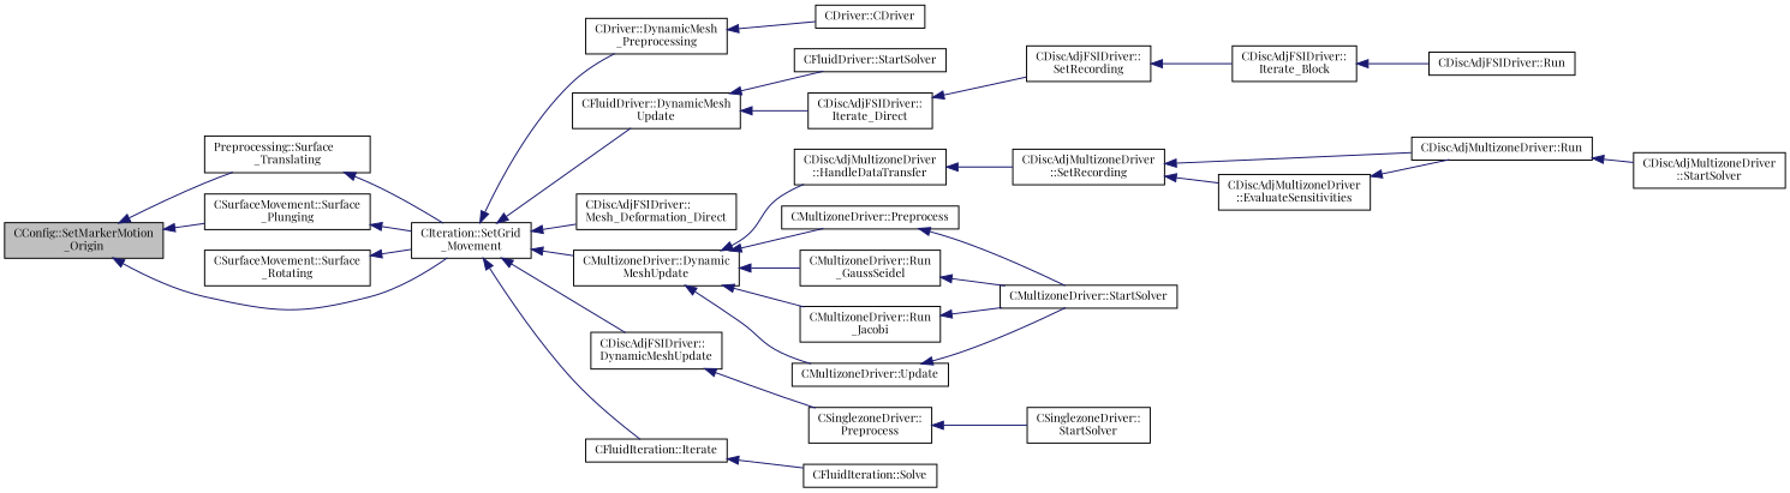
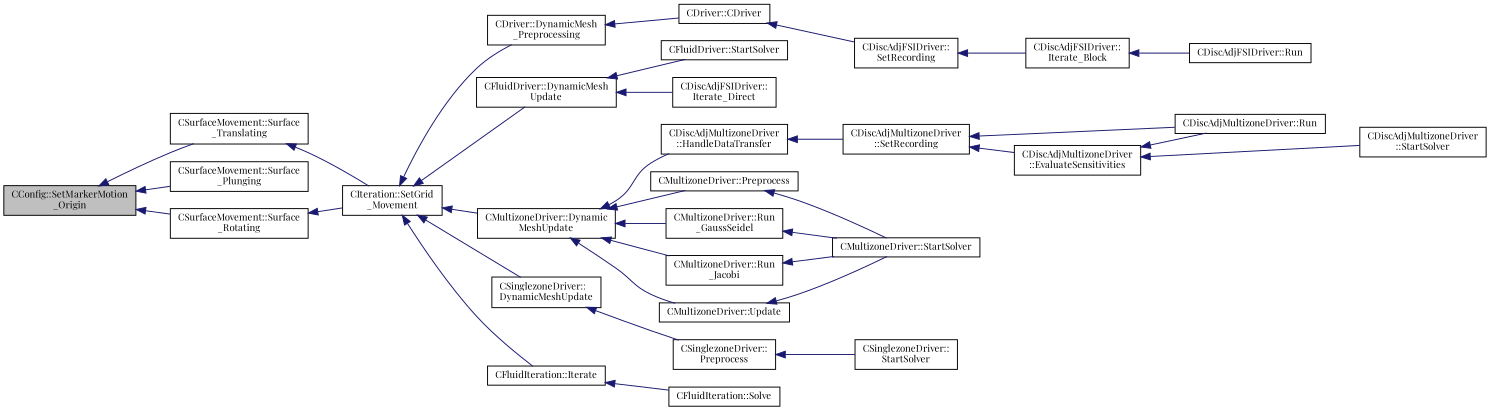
  digraph {
    fontname="Playfair Display"
    rankdir=LR
    node [color=black fillcolor=white fontname="Playfair Display" fontsize=10 shape=record style=filled]
    edge [color=midnightblue dir=back fontname="Playfair Display" fontsize=10 labelfontname=Helvetica labelfontsize=10 style=solid]
    n1 [fillcolor=grey75 fontcolor=black height=0.2 label="CConfig::SetMarkerMotion\l_Origin" width=0.4]
-   n2 [height=0.2 label="Preprocessing::Surface\l_Translating" width=0.4]
+   n2 [height=0.2 label="CSurfaceMovement::Surface\l_Translating" width=0.4]
    n3 [height=0.2 label="CSurfaceMovement::Surface\l_Plunging" width=0.4]
    n4 [height=0.2 label="CSurfaceMovement::Surface\l_Rotating" width=0.4]
    n5 [height=0.2 label="CIteration::SetGrid\l_Movement" width=0.4]
    n6 [height=0.2 label="CDriver::DynamicMesh\l_Preprocessing" width=0.4]
    n7 [height=0.2 label="CFluidDriver::DynamicMesh\lUpdate" width=0.4]
-   n8 [height=0.2 label="CDiscAdjFSIDriver::\lMesh_Deformation_Direct" width=0.4]
    n9 [height=0.2 label="CMultizoneDriver::Dynamic\lMeshUpdate" width=0.4]
-   n10 [height=0.2 label="CDiscAdjFSIDriver::\lDynamicMeshUpdate" width=0.4]
+   n10 [height=0.2 label="CSinglezoneDriver::\lDynamicMeshUpdate" width=0.4]
    n11 [height=0.2 label="CFluidIteration::Iterate" width=0.4]
    n12 [height=0.2 label="CDriver::CDriver" width=0.4]
    n13 [height=0.2 label="CFluidDriver::StartSolver" width=0.4]
    n14 [height=0.2 label="CDiscAdjFSIDriver::\lIterate_Direct" width=0.4]
    n15 [height=0.2 label="CDiscAdjMultizoneDriver\l::HandleDataTransfer" width=0.4]
    n16 [height=0.2 label="CMultizoneDriver::Preprocess" width=0.4]
    n17 [height=0.2 label="CMultizoneDriver::Run\l_GaussSeidel" width=0.4]
    n18 [height=0.2 label="CMultizoneDriver::Run\l_Jacobi" width=0.4]
    n19 [height=0.2 label="CMultizoneDriver::Update" width=0.4]
    n20 [height=0.2 label="CSinglezoneDriver::\lPreprocess" width=0.4]
    n21 [height=0.2 label="CFluidIteration::Solve" width=0.4]
    n22 [height=0.2 label="CDiscAdjFSIDriver::\lSetRecording" width=0.4]
    n23 [height=0.2 label="CDiscAdjFSIDriver::\lIterate_Block" width=0.4]
    n24 [height=0.2 label="CDiscAdjFSIDriver::Run" width=0.4]
    n25 [height=0.2 label="CDiscAdjMultizoneDriver\l::SetRecording" width=0.4]
    n26 [height=0.2 label="CMultizoneDriver::StartSolver" width=0.4]
    n27 [height=0.2 label="CDiscAdjMultizoneDriver::Run" width=0.4]
    n28 [height=0.2 label="CDiscAdjMultizoneDriver\l::EvaluateSensitivities" width=0.4]
    n29 [height=0.2 label="CDiscAdjMultizoneDriver\l::StartSolver" width=0.4]
    n30 [height=0.2 label="CSinglezoneDriver::\lStartSolver" width=0.4]
    n1 -> n2
    n1 -> n3
-   n1 -> n5
+   n1 -> n4
    n2 -> n5
-   n3 -> n5
    n4 -> n5
    n5 -> n6
    n5 -> n7
-   n5 -> n8
    n5 -> n9
    n5 -> n10
    n5 -> n11
    n6 -> n12
    n7 -> n13
    n7 -> n14
    n9 -> n15
    n9 -> n16
    n9 -> n17
    n9 -> n18
    n9 -> n19
    n10 -> n20
    n11 -> n21
-   n14 -> n22
+   n12 -> n22
    n15 -> n25
    n16 -> n26
    n17 -> n26
    n18 -> n26
    n19 -> n26
    n20 -> n30
    n22 -> n23
    n23 -> n24
    n25 -> n27
    n25 -> n28
-   n27 -> n29
+   n28 -> n29
    n28 -> n27
  }
